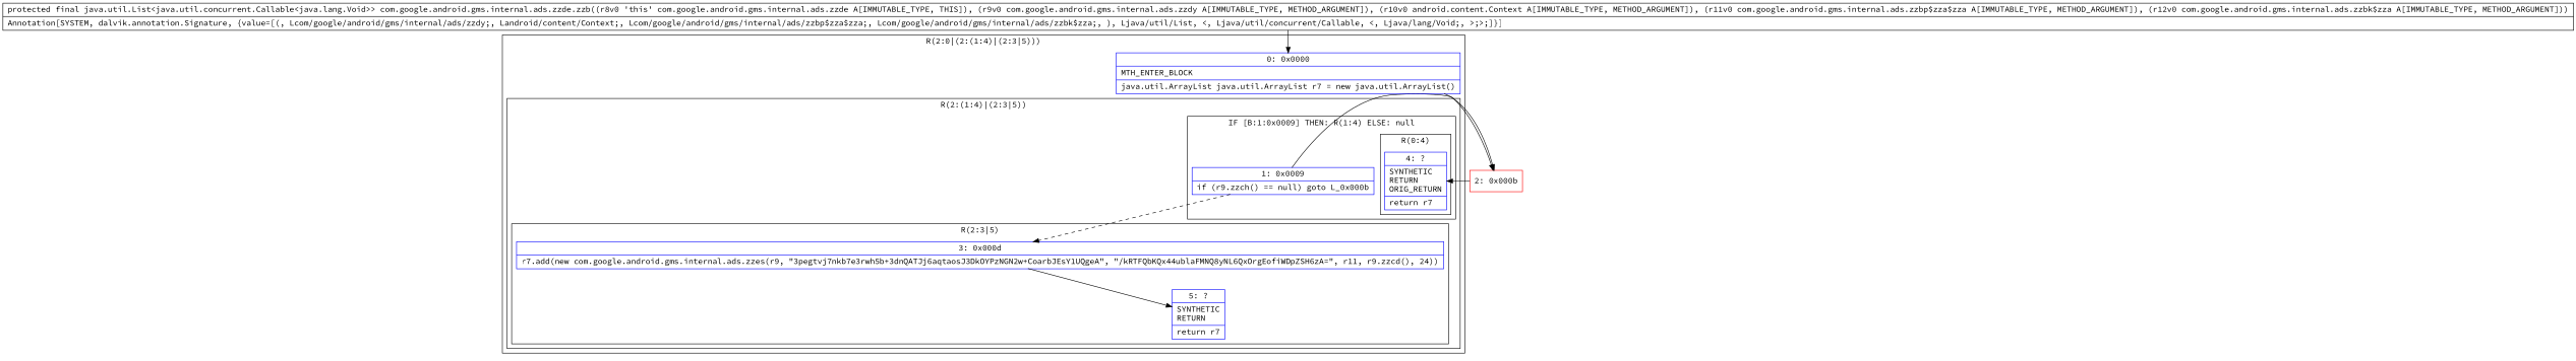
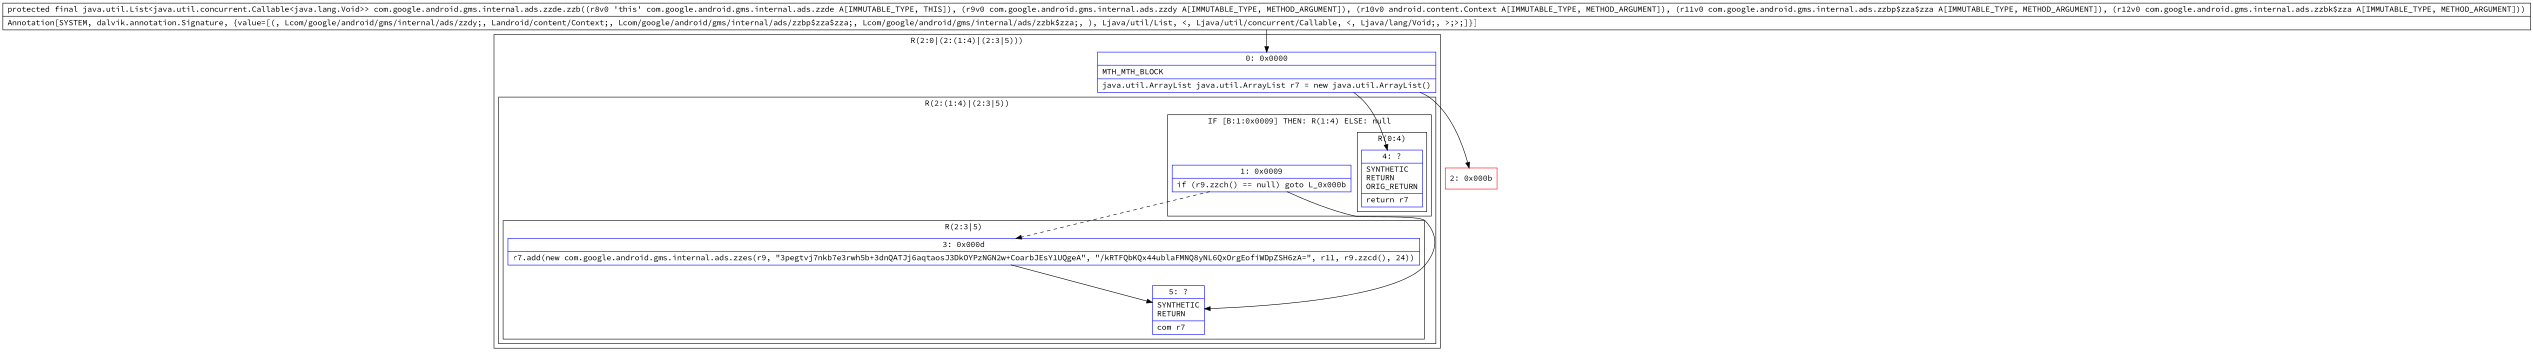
  digraph {
    fontname="Source Code Pro"
    node [color=blue fontname="Source Code Pro" shape=record]
    edge [fontname="Source Code Pro"]
    n1 [label="{4\:\ ?|SYNTHETIC\lRETURN\lORIG_RETURN\l|return r7\l}"]
    n2 [label="{1\:\ 0x0009|if (r9.zzch() == null) goto L_0x000b\l}"]
    n3 [label="{3\:\ 0x000d|r7.add(new com.google.android.gms.internal.ads.zzes(r9, \"3pegtvj7nkb7e3rwh5b+3dnQATJj6aqtaosJ3DkOYPzNGN2w+CoarbJEsY1UQgeA\", \"\/kRTFQbKQx44ublaFMNQ8yNL6QxOrgEofiWDpZSH6zA=\", r11, r9.zzcd(), 24))\l}"]
-   n4 [label="{5\:\ ?|SYNTHETIC\lRETURN\l|return r7\l}"]
-   n5 [label="{0\:\ 0x0000|MTH_ENTER_BLOCK\l|java.util.ArrayList java.util.ArrayList r7 = new java.util.ArrayList()\l}"]
+   n4 [label="{5\:\ ?|SYNTHETIC\lRETURN\l|com r7\l}"]
+   n5 [label="{0\:\ 0x0000|MTH_MTH_BLOCK\l|java.util.ArrayList java.util.ArrayList r7 = new java.util.ArrayList()\l}"]
    n6 [color=red label="{2\:\ 0x000b}"]
    n7 [label="{protected final java.util.List\<java.util.concurrent.Callable\<java.lang.Void\>\> com.google.android.gms.internal.ads.zzde.zzb((r8v0 'this' com.google.android.gms.internal.ads.zzde A[IMMUTABLE_TYPE, THIS]), (r9v0 com.google.android.gms.internal.ads.zzdy A[IMMUTABLE_TYPE, METHOD_ARGUMENT]), (r10v0 android.content.Context A[IMMUTABLE_TYPE, METHOD_ARGUMENT]), (r11v0 com.google.android.gms.internal.ads.zzbp$zza$zza A[IMMUTABLE_TYPE, METHOD_ARGUMENT]), (r12v0 com.google.android.gms.internal.ads.zzbk$zza A[IMMUTABLE_TYPE, METHOD_ARGUMENT]))  | Annotation[SYSTEM, dalvik.annotation.Signature, \{value=[(, Lcom\/google\/android\/gms\/internal\/ads\/zzdy;, Landroid\/content\/Context;, Lcom\/google\/android\/gms\/internal\/ads\/zzbp$zza$zza;, Lcom\/google\/android\/gms\/internal\/ads\/zzbk$zza;, ), Ljava\/util\/List, \<, Ljava\/util\/concurrent\/Callable, \<, Ljava\/lang\/Void;, \>;\>;]\}]\l}" color=""]
    subgraph cluster_1 {
      label="R(2:0|(2:(1:4)|(2:3|5)))"
      n5
      subgraph cluster_2 {
        label="R(2:(1:4)|(2:3|5))"
        subgraph cluster_3 {
          label="IF [B:1:0x0009] THEN: R(1:4) ELSE: null"
          n2
          subgraph cluster_4 {
            label="R(0:4)"
            n1
          }
        }
        subgraph cluster_5 {
          label="R(2:3|5)"
          n3
          n4
        }
      }
    }
    n2 -> n3 [style=dashed]
-   n2 -> n6
+   n2 -> n4
    n3 -> n4
    n5 -> n6
-   n6 -> n1
+   n5 -> n1
    n7 -> n5
  }
